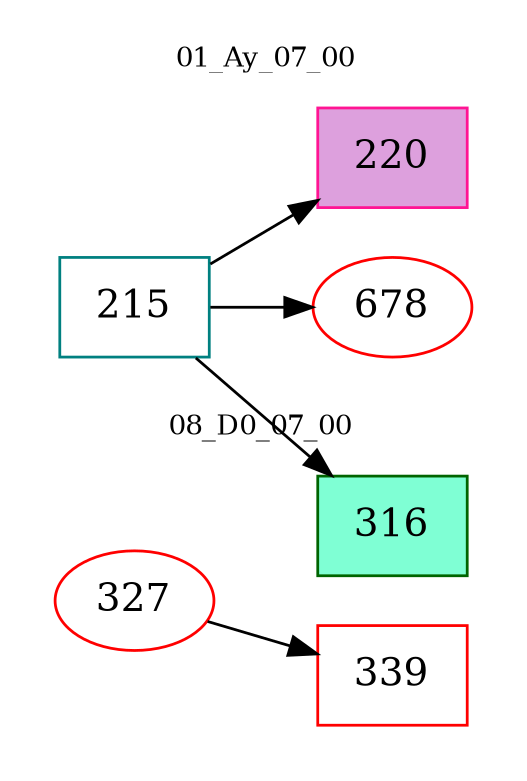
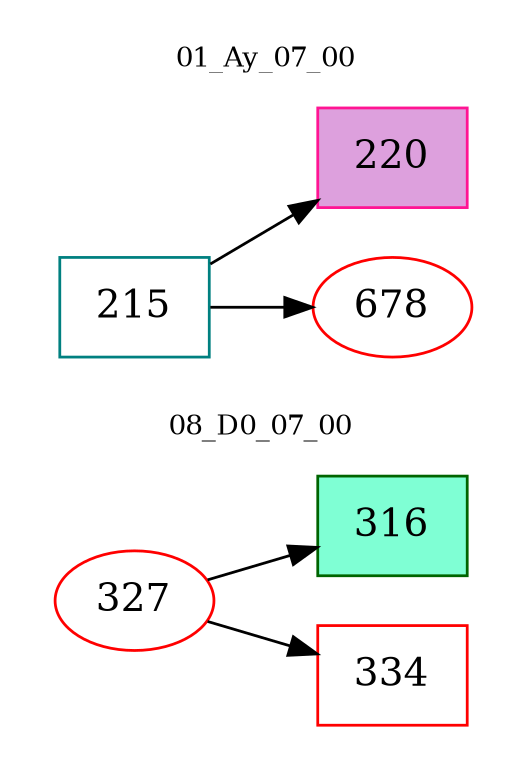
  digraph {
    rankdir=LR
    node [color=red fillcolor=white shape=box style=filled]
    edge [color=black]
    n1 [color=teal label=215]
    n2 [label=678 shape=ellipse]
    n3 [color=deeppink fillcolor=plum label=220]
    n4 [label=327 shape=ellipse]
    n5 [color=darkgreen fillcolor=aquamarine label=316]
-   n6 [label=339]
+   n6 [label=334]
    subgraph cluster_1 {
      color=white
      fontsize=10
      label="01_Ay_07_00"
      n1
      n2
      n3
    }
    subgraph cluster_2 {
      color=white
      fontsize=10
      label="08_D0_07_00"
      n4
      n5
      n6
    }
    n1 -> n2
    n1 -> n3
-   n1 -> n5
+   n4 -> n5
    n4 -> n6
  }
